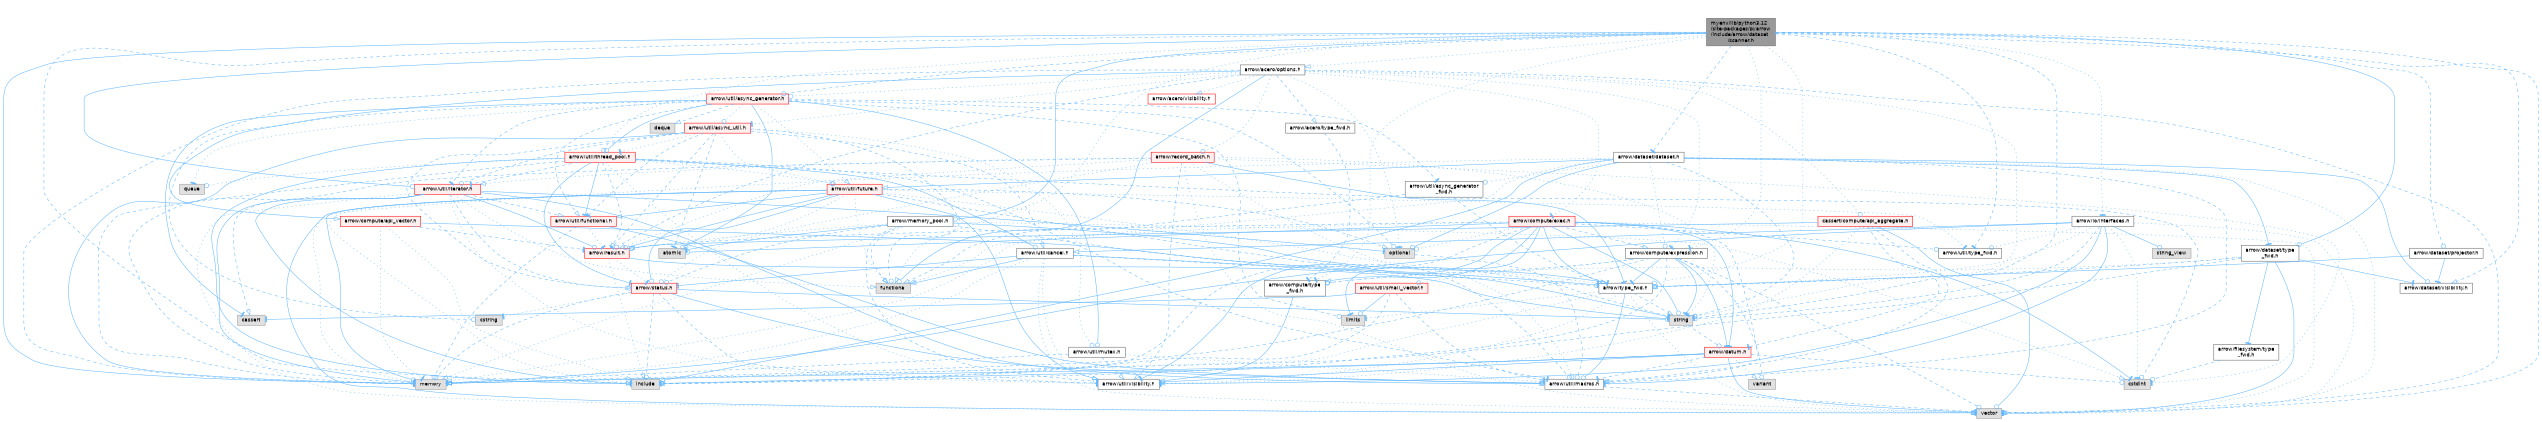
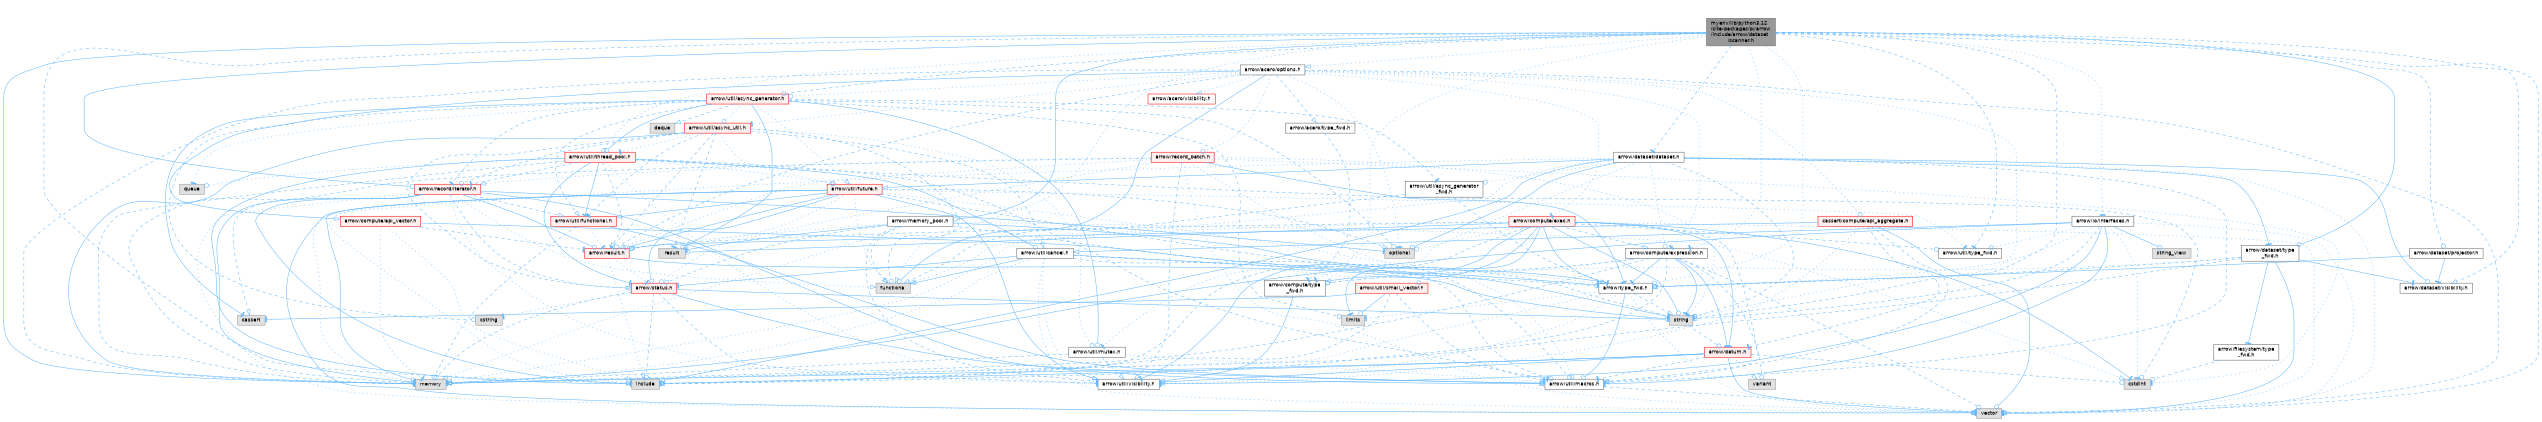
  digraph {
    node [color=grey40 fillcolor=white fontname=Helvetica fontsize=10 shape=box style=filled]
    edge [arrowhead=odot color=steelblue1 fontname=Helvetica fontsize=10 labelfontname=Helvetica labelfontsize=10 style=dashed]
    n1 [color=gray40 fillcolor=grey60 fontcolor=black height=0.2 label="myenv/lib/python3.12\l/site-packages/pyarrow\l/include/arrow/dataset\l/scanner.h" width=0.4]
    n2 [color=grey60 fillcolor="#E0E0E0" height=0.2 label=functional width=0.4]
    n3 [color=grey60 fillcolor="#E0E0E0" height=0.2 label=memory width=0.4]
    n4 [color=grey60 fillcolor="#E0E0E0" height=0.2 label=string width=0.4]
    n5 [color=grey60 fillcolor="#E0E0E0" height=0.2 label=include width=0.4]
    n6 [color=grey60 fillcolor="#E0E0E0" height=0.2 label=vector width=0.4]
    n7 [height=0.2 label="arrow/acero/options.h" width=0.4]
    n8 [height=0.2 label="arrow/compute/type\l_fwd.h" width=0.4]
    n9 [height=0.2 label="arrow/type_fwd.h" width=0.4]
    n10 [height=0.2 label="arrow/compute/expression.h" width=0.4]
    n11 [height=0.2 label="arrow/util/type_fwd.h" width=0.4]
-   n12 [color=red fillcolor="#FFF0F0" height=0.2 label="arrow/util/iterator.h" width=0.4]
+   n12 [color=red fillcolor="#FFF0F0" height=0.2 label="arrow/record/iterator.h" width=0.4]
    n13 [color=red fillcolor="#FFF0F0" height=0.2 label="arrow/util/async_generator.h" width=0.4]
    n14 [color=red fillcolor="#FFF0F0" height=0.2 label="arrow/util/thread_pool.h" width=0.4]
    n15 [height=0.2 label="arrow/dataset/dataset.h" width=0.4]
    n16 [height=0.2 label="arrow/dataset/type\l_fwd.h" width=0.4]
    n17 [height=0.2 label="arrow/dataset/visibility.h" width=0.4]
    n18 [height=0.2 label="arrow/dataset/projector.h" width=0.4]
    n19 [height=0.2 label="arrow/io/interfaces.h" width=0.4]
    n20 [height=0.2 label="arrow/memory_pool.h" width=0.4]
    n21 [color=red fillcolor="#FFF0F0" height=0.2 label="arrow/datum.h" width=0.4]
    n22 [color=grey60 fillcolor="#E0E0E0" height=0.2 label=optional width=0.4]
    n23 [height=0.2 label="arrow/acero/type_fwd.h" width=0.4]
    n24 [color=red height=0.2 label="arrow/acero/visibility.h" width=0.4]
    n25 [color=red fillcolor="#FFF0F0" height=0.2 label="cassert/compute/api_aggregate.h" width=0.4]
    n26 [color=red fillcolor="#FFF0F0" height=0.2 label="arrow/result.h" width=0.4]
    n27 [color=red fillcolor="#FFF0F0" height=0.2 label="arrow/compute/api_vector.h" width=0.4]
    n28 [color=red fillcolor="#FFF0F0" height=0.2 label="arrow/compute/exec.h" width=0.4]
    n29 [color=red fillcolor="#FFF0F0" height=0.2 label="arrow/record_batch.h" width=0.4]
    n30 [color=red fillcolor="#FFF0F0" height=0.2 label="arrow/util/async_util.h" width=0.4]
    n31 [height=0.2 label="arrow/util/visibility.h" width=0.4]
    n32 [height=0.2 label="arrow/util/macros.h" width=0.4]
    n33 [color=grey60 fillcolor="#E0E0E0" height=0.2 label=limits width=0.4]
    n34 [color=grey60 fillcolor="#E0E0E0" height=0.2 label=variant width=0.4]
    n35 [color=red fillcolor="#FFF0F0" height=0.2 label="arrow/util/small_vector.h" width=0.4]
    n36 [color=red fillcolor="#FFF0F0" height=0.2 label="arrow/status.h" width=0.4]
    n37 [color=grey60 fillcolor="#E0E0E0" height=0.2 label=cassert width=0.4]
    n38 [color=red fillcolor="#FFF0F0" height=0.2 label="arrow/util/functional.h" width=0.4]
    n39 [color=grey60 fillcolor="#E0E0E0" height=0.2 label=cstring width=0.4]
-   n40 [color=grey60 fillcolor="#E0E0E0" height=0.2 label=atomic width=0.4]
+   n40 [color=grey60 fillcolor="#E0E0E0" height=0.2 label=result width=0.4]
    n41 [color=grey60 fillcolor="#E0E0E0" height=0.2 label=deque width=0.4]
    n42 [color=grey60 fillcolor="#E0E0E0" height=0.2 label=queue width=0.4]
    n43 [height=0.2 label="arrow/util/async_generator\l_fwd.h" width=0.4]
    n44 [color=red fillcolor="#FFF0F0" height=0.2 label="arrow/util/future.h" width=0.4]
    n45 [height=0.2 label="arrow/util/mutex.h" width=0.4]
    n46 [color=grey60 fillcolor="#E0E0E0" height=0.2 label=cstdint width=0.4]
    n47 [height=0.2 label="arrow/util/cancel.h" width=0.4]
    n48 [height=0.2 label="arrow/filesystem/type\l_fwd.h" width=0.4]
    n49 [color=grey60 fillcolor="#E0E0E0" height=0.2 label=string_view width=0.4]
    n1 -> n2 [arrowhead=onormal style=dotted]
    n1 -> n3 [arrowhead=tee style=solid]
    n1 -> n4 [arrowhead=tee]
    n1 -> n5 [arrowhead=onormal]
    n1 -> n6 [arrowhead=tee]
    n1 -> n7 [arrowhead=onormal style=dotted]
    n1 -> n8 [arrowhead=tee style=dotted]
    n1 -> n9 [style=dotted]
    n1 -> n10 [arrowhead=tee style=dotted]
    n1 -> n11 [arrowhead=tee]
    n1 -> n12 [style=solid]
    n1 -> n13
    n1 -> n14 [style=dotted]
    n1 -> n15 [arrowhead=tee]
    n1 -> n16 [style=solid]
    n1 -> n17 [arrowhead=onormal]
    n1 -> n18
    n1 -> n19 [arrowhead=tee style=dotted]
    n1 -> n20 [style=solid]
    n4 -> n21
    n7 -> n2 [style=solid]
    n7 -> n3 [arrowhead=tee]
    n7 -> n4 [style=dotted]
    n7 -> n6
    n7 -> n10 [arrowhead=tee style=dotted]
    n7 -> n13 [style=dotted]
    n7 -> n22 [arrowhead=tee style=dotted]
    n7 -> n23 [arrowhead=onormal]
    n7 -> n24 [arrowhead=onormal style=dotted]
    n7 -> n25 [style=dotted]
    n7 -> n26
    n7 -> n27 [arrowhead=onormal style=solid]
    n7 -> n28 [arrowhead=tee style=dotted]
    n7 -> n29 [style=dotted]
    n7 -> n30 [arrowhead=tee style=dotted]
    n8 -> n31 [arrowhead=onormal style=solid]
    n9 -> n3 [arrowhead=onormal style=dotted]
    n9 -> n4 [arrowhead=onormal]
    n9 -> n6 [arrowhead=tee style=dotted]
    n9 -> n31 [arrowhead=onormal style=dotted]
    n9 -> n32 [style=solid]
    n9 -> n33 [arrowhead=tee style=dotted]
    n10 -> n3 [arrowhead=tee]
    n10 -> n4 [arrowhead=tee style=solid]
    n10 -> n5
    n10 -> n6
    n10 -> n8
    n10 -> n9 [arrowhead=tee style=solid]
    n10 -> n21 [arrowhead=tee style=solid]
    n10 -> n34
    n10 -> n35 [style=dotted]
    n12 -> n2 [arrowhead=onormal style=dotted]
    n12 -> n3 [arrowhead=tee style=solid]
    n12 -> n5 [arrowhead=onormal style=solid]
    n12 -> n6 [arrowhead=onormal style=dotted]
    n12 -> n22 [arrowhead=tee style=solid]
    n12 -> n26 [style=solid]
    n12 -> n31 [arrowhead=tee style=dotted]
    n12 -> n32 [arrowhead=onormal style=solid]
    n12 -> n36
    n12 -> n37 [arrowhead=onormal]
    n12 -> n38 [arrowhead=onormal]
    n13 -> n12 [arrowhead=tee]
    n13 -> n14 [style=solid]
    n13 -> n22
    n13 -> n30 [style=dotted]
    n13 -> n33
    n13 -> n37 [arrowhead=tee style=solid]
    n13 -> n38 [arrowhead=onormal]
    n13 -> n39
    n13 -> n40 [style=solid]
    n13 -> n41 [arrowhead=onormal]
    n13 -> n42 [arrowhead=tee style=dotted]
    n13 -> n43 [arrowhead=tee]
    n13 -> n44 [arrowhead=onormal style=dotted]
    n13 -> n45 [style=solid]
    n14 -> n3 [arrowhead=tee]
    n14 -> n5 [arrowhead=tee style=solid]
    n14 -> n12 [arrowhead=tee]
    n14 -> n26 [arrowhead=onormal]
    n14 -> n31 [arrowhead=tee style=dotted]
    n14 -> n32 [arrowhead=tee]
    n14 -> n36 [arrowhead=tee style=solid]
    n14 -> n38 [arrowhead=tee style=solid]
    n14 -> n42 [style=dotted]
    n14 -> n44 [style=dotted]
    n14 -> n46
    n14 -> n47 [style=solid]
    n15 -> n2 [arrowhead=onormal style=dotted]
    n15 -> n3 [arrowhead=tee style=dotted]
    n15 -> n4
    n15 -> n5 [arrowhead=onormal style=solid]
    n15 -> n6 [arrowhead=tee style=dotted]
    n15 -> n10 [style=dotted]
    n15 -> n16 [arrowhead=tee style=solid]
    n15 -> n17 [style=solid]
    n15 -> n22 [style=solid]
    n15 -> n32 [arrowhead=onormal]
    n15 -> n43 [style=dotted]
    n15 -> n44 [arrowhead=onormal style=solid]
+   n15 -> n45 [arrowhead=tee style=dotted]
    n16 -> n3 [arrowhead=onormal]
    n16 -> n6 [arrowhead=tee style=solid]
    n16 -> n8 [style=dotted]
    n16 -> n9
    n16 -> n17 [arrowhead=tee style=solid]
    n16 -> n48 [arrowhead=tee style=solid]
    n18 -> n9 [style=solid]
    n18 -> n17 [arrowhead=tee style=solid]
    n19 -> n3 [arrowhead=tee style=solid]
    n19 -> n4
    n19 -> n6 [style=dotted]
    n19 -> n9 [arrowhead=onormal style=dotted]
    n19 -> n11 [style=dotted]
    n19 -> n31 [arrowhead=tee style=solid]
    n19 -> n32 [arrowhead=tee style=solid]
    n19 -> n46 [arrowhead=tee style=dotted]
    n19 -> n47 [arrowhead=onormal style=solid]
    n19 -> n49 [style=solid]
    n20 -> n2 [arrowhead=onormal]
    n20 -> n3 [arrowhead=onormal style=dotted]
    n20 -> n4 [arrowhead=tee]
    n20 -> n9 [arrowhead=onormal style=solid]
    n20 -> n26 [style=dotted]
    n20 -> n31
    n20 -> n36
    n20 -> n40 [arrowhead=tee style=solid]
    n20 -> n46 [arrowhead=onormal style=dotted]
    n21 -> n3 [arrowhead=onormal style=solid]
    n21 -> n5 [style=solid]
    n21 -> n6 [style=solid]
    n21 -> n31 [style=solid]
    n21 -> n32 [arrowhead=tee]
    n21 -> n34 [arrowhead=onormal style=dotted]
    n21 -> n46
    n23 -> n8 [arrowhead=tee]
    n25 -> n6 [style=solid]
    n25 -> n21 [arrowhead=tee]
    n25 -> n26 [style=solid]
    n25 -> n31 [arrowhead=tee style=dotted]
    n25 -> n32 [arrowhead=onormal]
    n26 -> n4 [arrowhead=tee style=solid]
    n26 -> n5 [arrowhead=onormal style=dotted]
    n26 -> n36 [arrowhead=tee style=dotted]
    n27 -> n3 [arrowhead=tee style=dotted]
    n27 -> n5 [arrowhead=onormal style=dotted]
    n27 -> n9 [arrowhead=tee style=solid]
    n27 -> n26 [arrowhead=tee]
    n28 -> n3 [arrowhead=onormal style=dotted]
    n28 -> n4 [style=solid]
    n28 -> n5 [arrowhead=tee]
    n28 -> n6 [arrowhead=onormal style=dotted]
    n28 -> n8 [arrowhead=onormal style=solid]
    n28 -> n9 [arrowhead=onormal style=solid]
    n28 -> n10 [arrowhead=onormal]
    n28 -> n11
    n28 -> n21 [arrowhead=tee style=solid]
    n28 -> n22 [style=dotted]
    n28 -> n26 [arrowhead=onormal]
    n28 -> n31 [arrowhead=tee style=solid]
    n28 -> n32
    n28 -> n33 [arrowhead=tee style=solid]
    n28 -> n40 [style=solid]
    n28 -> n46 [arrowhead=tee style=solid]
    n29 -> n3
    n29 -> n4 [arrowhead=tee style=dotted]
    n29 -> n6 [style=dotted]
    n29 -> n9 [arrowhead=tee style=solid]
    n29 -> n12 [arrowhead=onormal style=dotted]
    n29 -> n26 [arrowhead=onormal style=dotted]
    n29 -> n31 [arrowhead=onormal]
    n29 -> n32 [style=dotted]
    n29 -> n36 [style=dotted]
    n29 -> n46 [arrowhead=tee style=dotted]
    n30 -> n2
    n30 -> n3 [arrowhead=tee style=solid]
    n30 -> n12
    n30 -> n14 [arrowhead=tee style=dotted]
    n30 -> n26 [arrowhead=tee]
    n30 -> n36 [arrowhead=onormal]
    n30 -> n38 [arrowhead=tee]
    n30 -> n40 [arrowhead=tee]
    n30 -> n44 [style=dotted]
    n30 -> n45 [style=dotted]
    n30 -> n47 [arrowhead=onormal]
    n32 -> n6 [arrowhead=tee]
    n35 -> n5 [arrowhead=onormal]
    n35 -> n32 [arrowhead=tee]
    n35 -> n33 [style=solid]
    n35 -> n37 [arrowhead=tee style=solid]
    n36 -> n3
    n36 -> n4 [style=solid]
    n36 -> n5
    n36 -> n31 [arrowhead=tee]
    n36 -> n32 [style=solid]
    n36 -> n39 [arrowhead=tee style=dotted]
    n38 -> n3
    n38 -> n26 [arrowhead=tee style=dotted]
    n38 -> n32 [style=solid]
    n43 -> n2 [arrowhead=onormal]
    n43 -> n9 [arrowhead=tee]
    n44 -> n2 [arrowhead=onormal style=dotted]
    n44 -> n3 [style=solid]
    n44 -> n5 [arrowhead=tee style=dotted]
    n44 -> n6 [arrowhead=onormal style=solid]
    n44 -> n9 [arrowhead=tee style=dotted]
    n44 -> n11 [arrowhead=tee style=dotted]
    n44 -> n22 [arrowhead=onormal]
    n44 -> n26 [style=solid]
    n44 -> n31 [arrowhead=onormal style=solid]
    n44 -> n32
    n44 -> n36 [style=solid]
    n44 -> n38 [arrowhead=onormal style=solid]
    n44 -> n40 [style=dotted]
    n45 -> n3 [arrowhead=onormal]
    n45 -> n31 [arrowhead=onormal]
    n45 -> n32 [style=dotted]
    n47 -> n2 [arrowhead=onormal style=solid]
    n47 -> n3 [arrowhead=onormal style=dotted]
    n47 -> n4 [arrowhead=tee style=solid]
    n47 -> n6 [arrowhead=tee style=dotted]
    n47 -> n9
    n47 -> n31 [arrowhead=onormal style=dotted]
-   n22 -> n32
+   n47 -> n32
    n47 -> n36 [arrowhead=tee style=solid]
    n48 -> n46
  }
